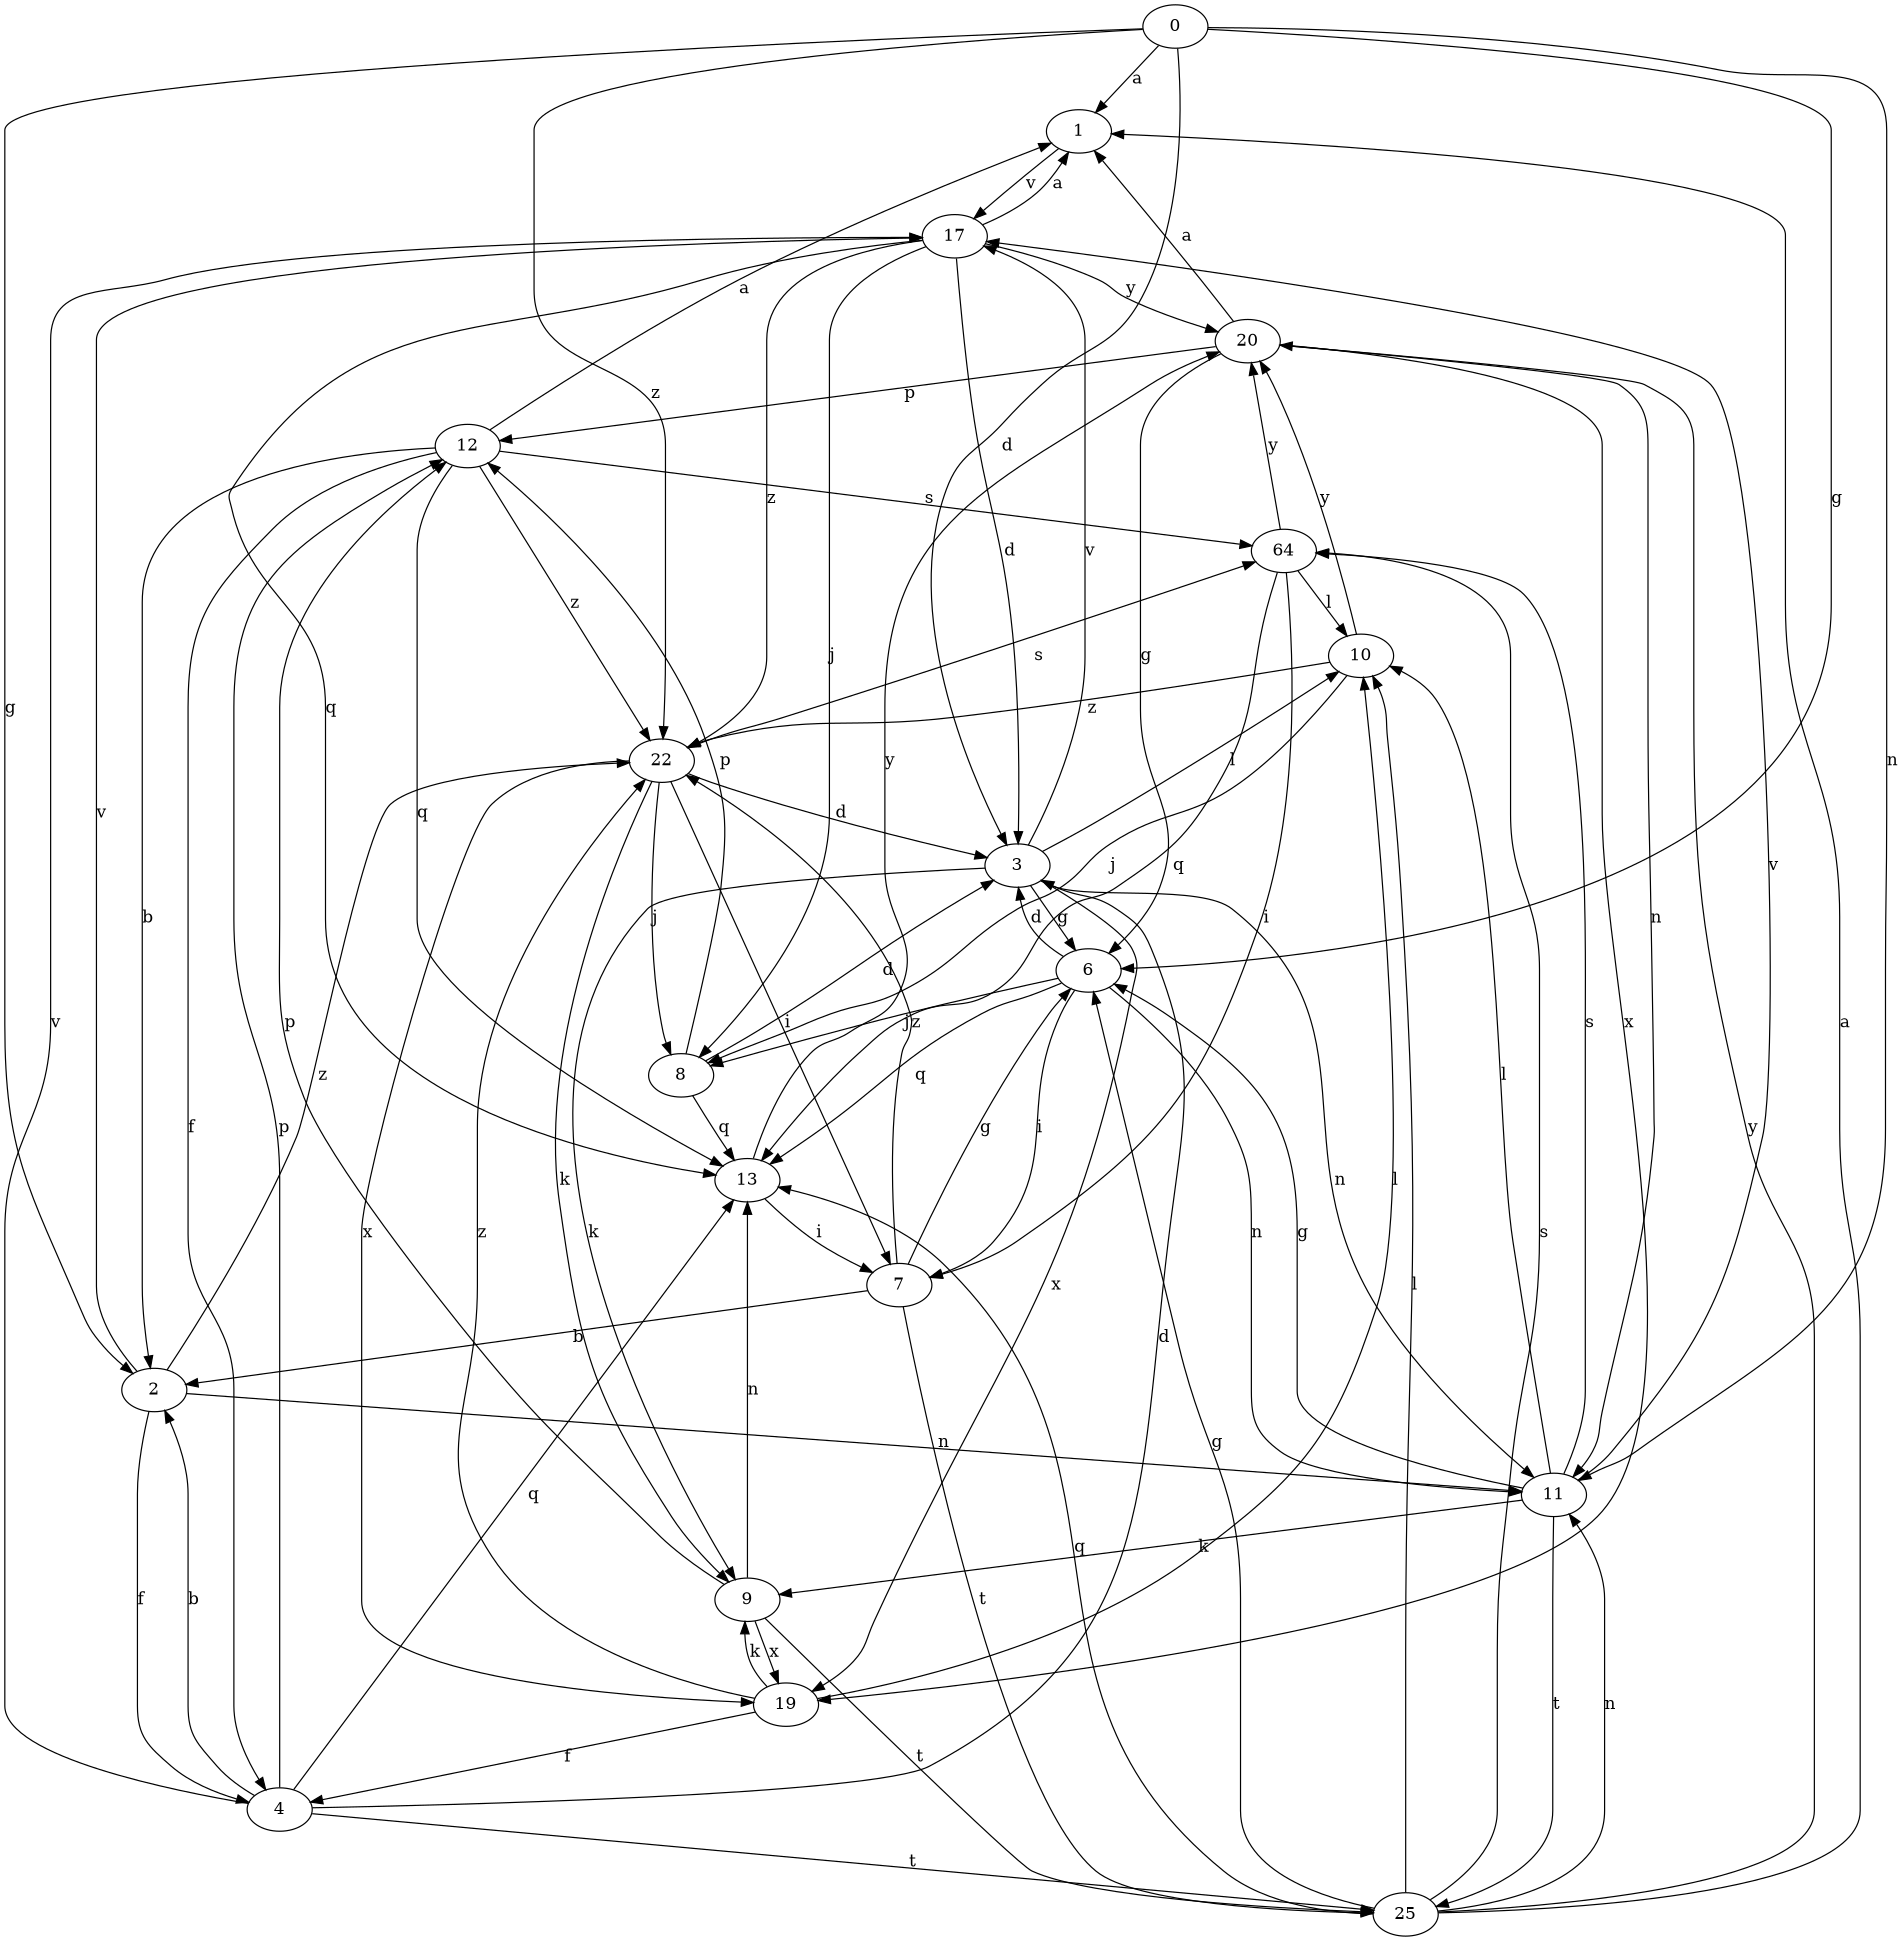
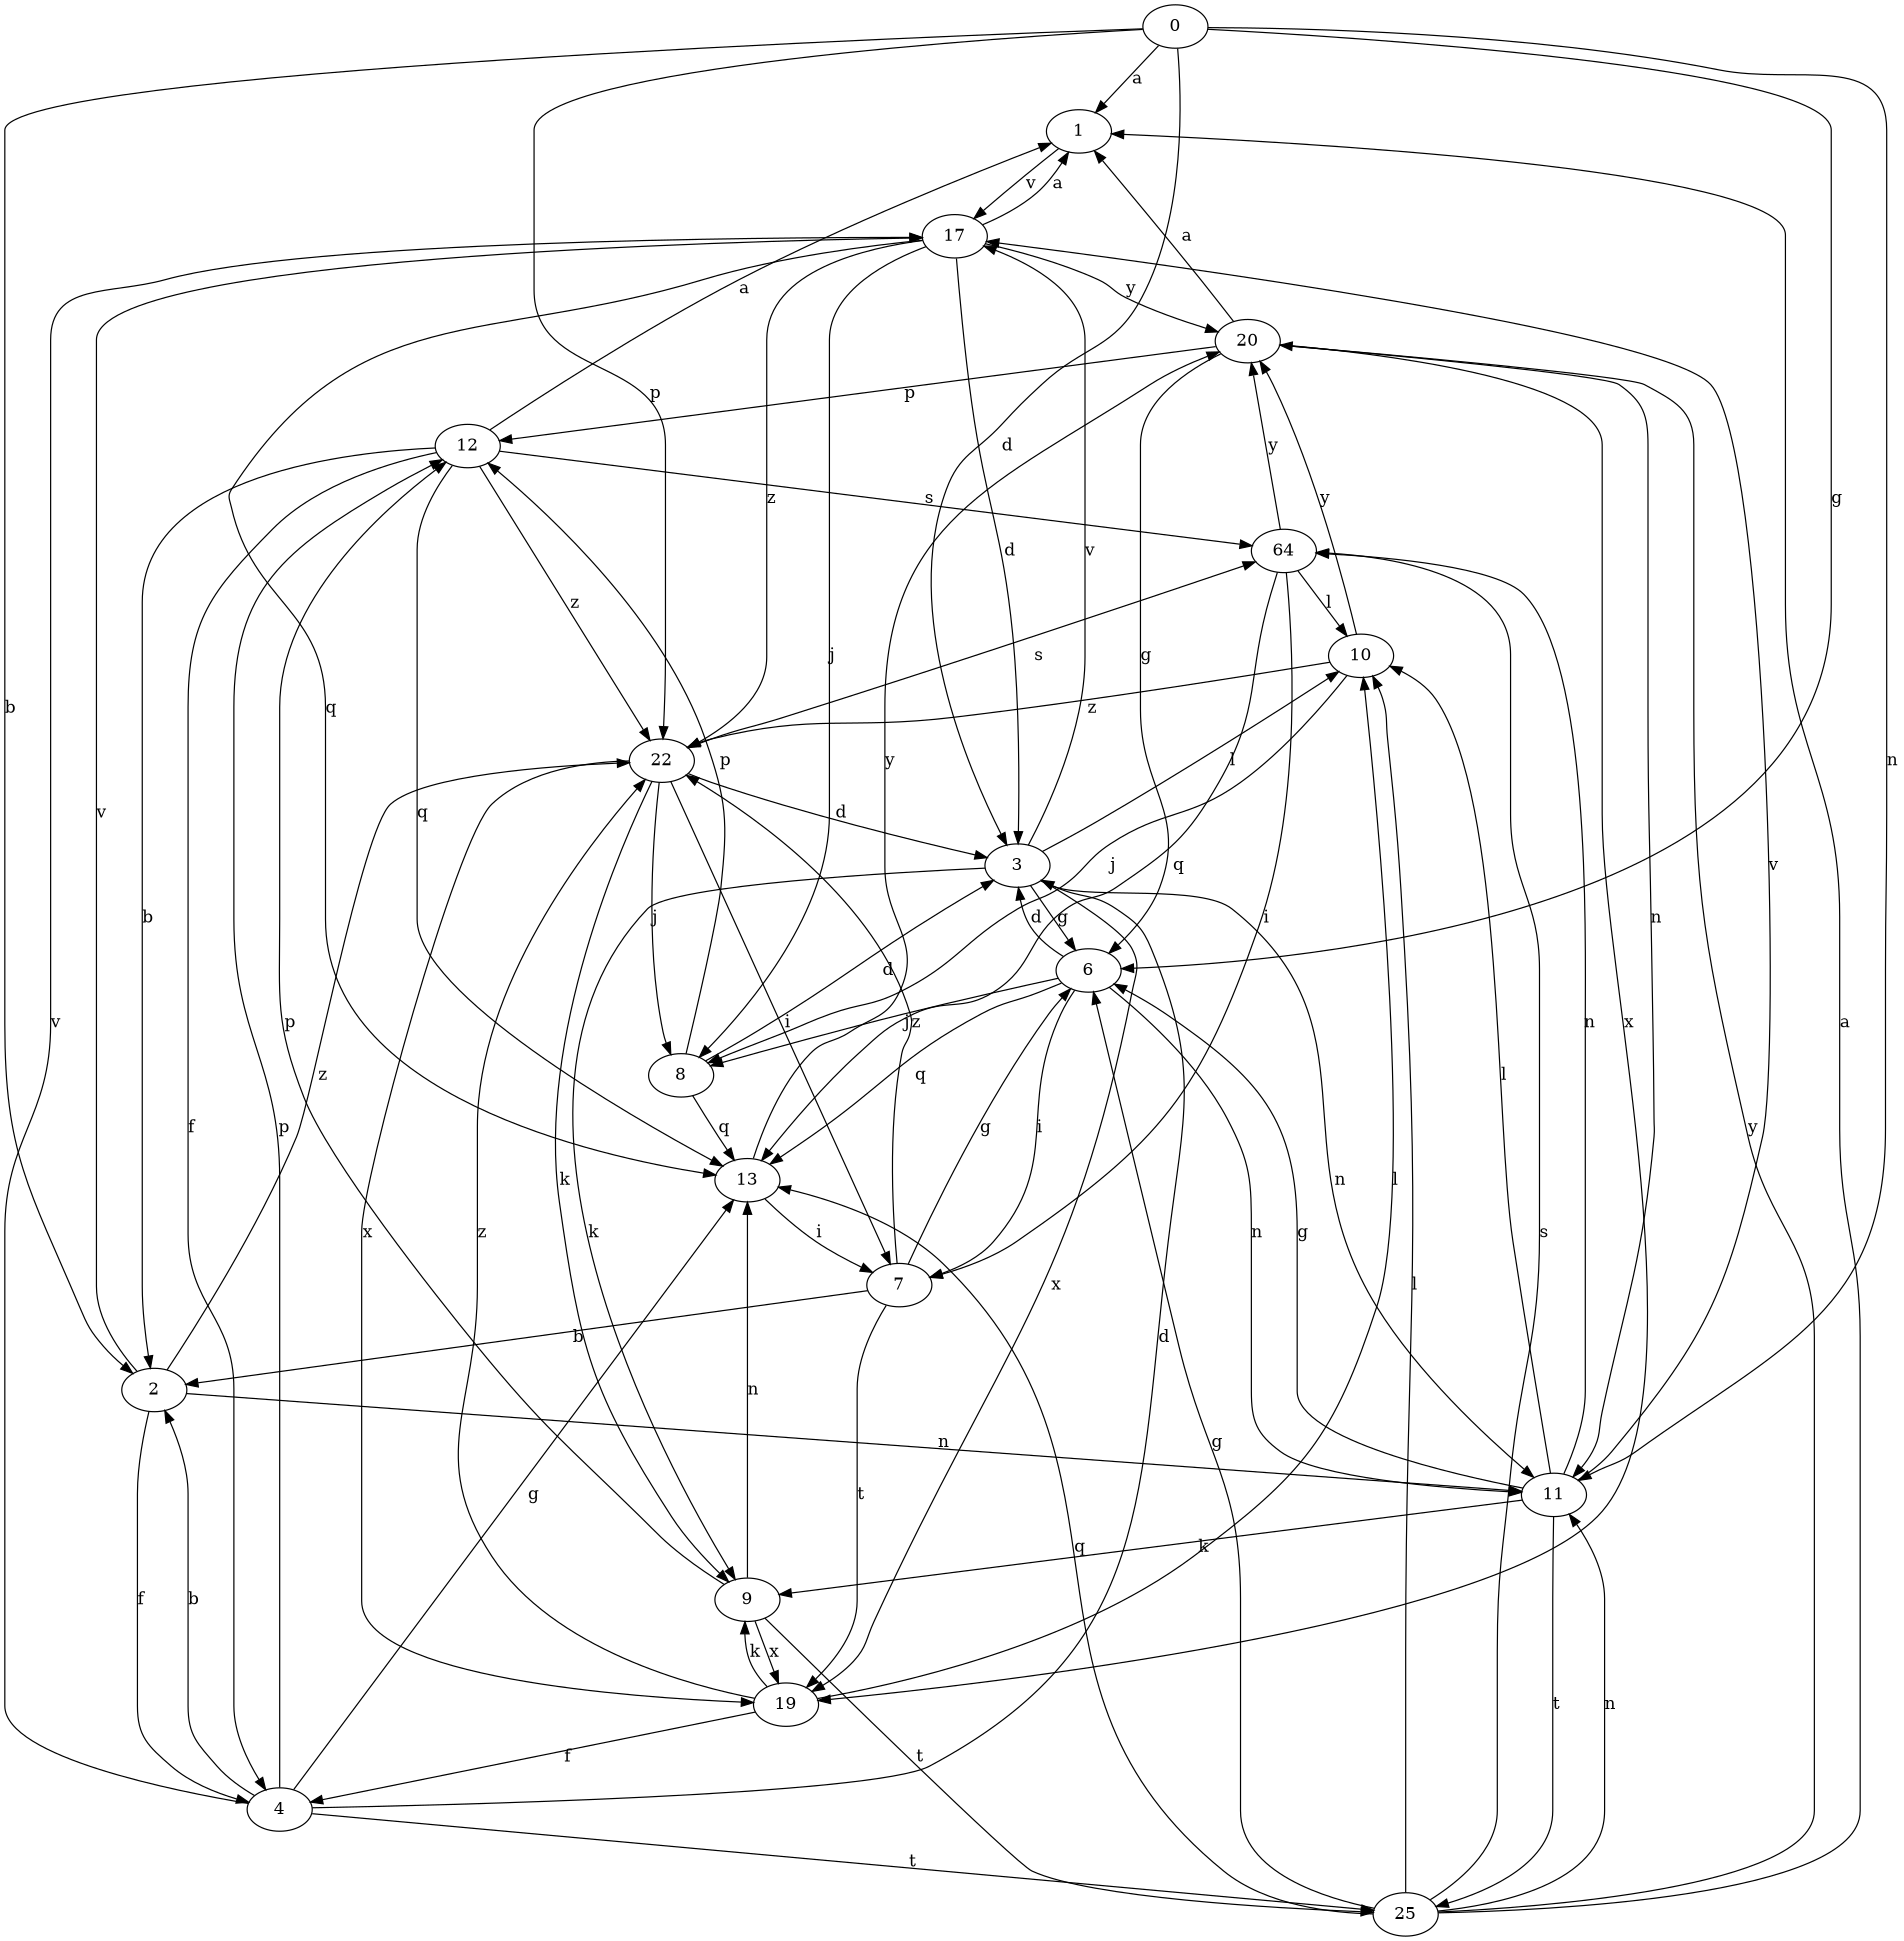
  strict digraph {
    0
    1
    2
    3
    6
    11
    22
    17
    4
    9
    10
    19
    13
    7
    8
    n16 [label=25]
    n17 [label=64]
    20
    12
    0 -> 1 [label=a]
-   0 -> 2 [label=g]
+   0 -> 2 [label=b]
    0 -> 3 [label=d]
    0 -> 6 [label=g]
    0 -> 11 [label=n]
-   0 -> 22 [label=z]
+   0 -> 22 [label=p]
    1 -> 17 [label=v]
    2 -> 11 [label=n]
    2 -> 22 [label=z]
    2 -> 17 [label=v]
    2 -> 4 [label=f]
    3 -> 6 [label=g]
    3 -> 11 [label=n]
    3 -> 17 [label=v]
    3 -> 9 [label=k]
    3 -> 10 [label=l]
    3 -> 19 [label=x]
    6 -> 3 [label=d]
    6 -> 11 [label=n]
    6 -> 13 [label=q]
    6 -> 7 [label=i]
    6 -> 8 [label=j]
    11 -> 6 [label=g]
    11 -> 17 [label=v]
    11 -> 9 [label=k]
    11 -> 10 [label=l]
    11 -> n16 [label=t]
-   11 -> n17 [label=s]
+   11 -> n17 [label=n]
    22 -> 3 [label=d]
    22 -> 9 [label=k]
    22 -> 19 [label=x]
    22 -> 7 [label=i]
    22 -> 8 [label=j]
    22 -> n17 [label=s]
    17 -> 1 [label=a]
    17 -> 3 [label=d]
    17 -> 22 [label=z]
    17 -> 13 [label=q]
    17 -> 8 [label=j]
    17 -> 20 [label=y]
    4 -> 2 [label=b]
    4 -> 3 [label=d]
    4 -> 17 [label=v]
-   4 -> 13 [label=q]
+   4 -> 13 [label=g]
    4 -> n16 [label=t]
    4 -> 12 [label=p]
    9 -> 19 [label=x]
    9 -> 13 [label=n]
    9 -> n16 [label=t]
    9 -> 12 [label=p]
    10 -> 22 [label=z]
    10 -> 8 [label=j]
    10 -> 20 [label=y]
    19 -> 22 [label=z]
    19 -> 4 [label=f]
    19 -> 9 [label=k]
    19 -> 10 [label=l]
    13 -> 7 [label=i]
    13 -> 20 [label=y]
    7 -> 2 [label=b]
    7 -> 6 [label=g]
    7 -> 22 [label=z]
-   7 -> n16 [label=t]
+   7 -> 19 [label=t]
    8 -> 3 [label=d]
    8 -> 13 [label=q]
    8 -> 12 [label=p]
    n16 -> 1 [label=a]
    n16 -> 6 [label=g]
    n16 -> 11 [label=n]
    n16 -> 10 [label=l]
    n16 -> 13 [label=q]
    n16 -> n17 [label=s]
    n16 -> 20 [label=y]
    n17 -> 10 [label=l]
    n17 -> 13 [label=q]
    n17 -> 7 [label=i]
    n17 -> 20 [label=y]
    20 -> 1 [label=a]
    20 -> 6 [label=g]
    20 -> 11 [label=n]
    20 -> 19 [label=x]
    20 -> 12 [label=p]
    12 -> 1 [label=a]
    12 -> 2 [label=b]
    12 -> 22 [label=z]
    12 -> 4 [label=f]
    12 -> 13 [label=q]
    12 -> n17 [label=s]
  }
